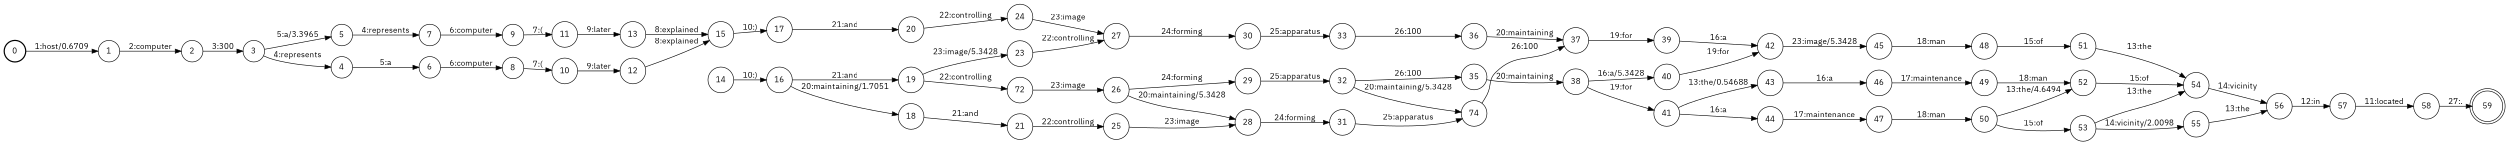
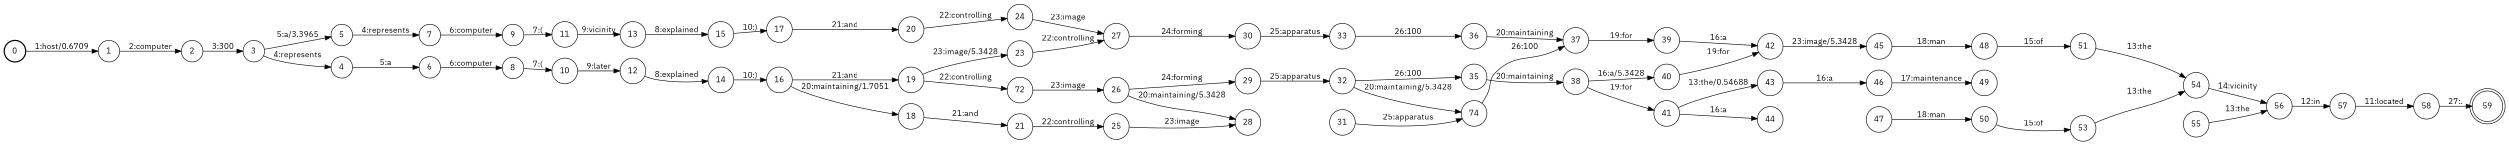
  digraph {
    fontname="IBM Plex Sans"
    nodesep=0.25
    rankdir=LR
    ranksep=0.4
    node [fontname="IBM Plex Sans" fontsize=14 shape=circle style=solid]
    edge [fontname="IBM Plex Sans" fontsize=14]
    n1 [label=0 style=bold]
    n2 [label=1]
    n3 [label=2]
    n4 [label=3]
    n5 [label=4]
    n6 [label=5]
    n7 [label=6]
    n8 [label=7]
    n9 [label=8]
    n10 [label=9]
    n11 [label=10]
    n12 [label=11]
    n13 [label=12]
    n14 [label=13]
    n15 [label=14]
    n16 [label=15]
    n17 [label=16]
    n18 [label=17]
    n19 [label=18]
    n20 [label=19]
    n21 [label=20]
    n22 [label=21]
    n23 [label=72]
    n24 [label=23]
    n25 [label=24]
    n26 [label=25]
    n27 [label=26]
    n28 [label=27]
    n29 [label=28]
    n30 [label=29]
    n31 [label=30]
    n32 [label=31]
    n33 [label=32]
    n34 [label=33]
    n35 [label=74]
    n36 [label=35]
    n37 [label=36]
    n38 [label=37]
    n39 [label=38]
    n40 [label=39]
    n41 [label=40]
    n42 [label=41]
    n43 [label=42]
    n44 [label=44]
    n45 [label=43]
    n46 [label=45]
    n47 [label=47]
    n48 [label=46]
    n49 [label=48]
    n50 [label=50]
    n51 [label=49]
    n52 [label=51]
-   n53 [label=52]
    n54 [label=53]
    n55 [label=54]
    n56 [label=55]
    n57 [label=56]
    n58 [label=57]
    n59 [label=58]
    n60 [label=59 shape=doublecircle]
    n1 -> n2 [label="1:host/0.6709"]
    n2 -> n3 [label="2:computer"]
    n3 -> n4 [label="3:300"]
    n4 -> n5 [label="4:represents"]
    n4 -> n6 [label="5:a/3.3965"]
    n5 -> n7 [label="5:a"]
    n6 -> n8 [label="4:represents"]
    n7 -> n9 [label="6:computer"]
    n8 -> n10 [label="6:computer"]
    n9 -> n11 [label="7:("]
    n10 -> n12 [label="7:("]
    n11 -> n13 [label="9:later"]
-   n12 -> n14 [label="9:later"]
-   n13 -> n16 [label="8:explained"]
+   n12 -> n14 [label="9:vicinity"]
+   n13 -> n15 [label="8:explained"]
    n14 -> n16 [label="8:explained"]
    n15 -> n17 [label="10:)"]
    n16 -> n18 [label="10:)"]
    n17 -> n19 [label="20:maintaining/1.7051"]
    n17 -> n20 [label="21:and"]
    n18 -> n21 [label="21:and"]
    n19 -> n22 [label="21:and"]
    n20 -> n23 [label="22:controlling"]
    n20 -> n24 [label="23:image/5.3428"]
    n21 -> n25 [label="22:controlling"]
    n22 -> n26 [label="22:controlling"]
    n23 -> n27 [label="23:image"]
    n24 -> n28 [label="22:controlling"]
    n25 -> n28 [label="23:image"]
    n26 -> n29 [label="23:image"]
    n27 -> n29 [label="20:maintaining/5.3428"]
    n27 -> n30 [label="24:forming"]
    n28 -> n31 [label="24:forming"]
-   n29 -> n32 [label="24:forming"]
    n30 -> n33 [label="25:apparatus"]
    n31 -> n34 [label="25:apparatus"]
    n32 -> n35 [label="25:apparatus"]
    n33 -> n35 [label="20:maintaining/5.3428"]
    n33 -> n36 [label="26:100"]
    n34 -> n37 [label="26:100"]
    n35 -> n38 [label="26:100"]
    n36 -> n39 [label="20:maintaining"]
    n37 -> n38 [label="20:maintaining"]
    n38 -> n40 [label="19:for"]
    n39 -> n41 [label="16:a/5.3428"]
    n39 -> n42 [label="19:for"]
    n40 -> n43 [label="16:a"]
    n41 -> n43 [label="19:for"]
    n42 -> n44 [label="16:a"]
    n42 -> n45 [label="13:the/0.54688"]
    n43 -> n46 [label="23:image/5.3428"]
-   n44 -> n47 [label="17:maintenance"]
    n45 -> n48 [label="16:a"]
    n46 -> n49 [label="18:man"]
    n47 -> n50 [label="18:man"]
    n48 -> n51 [label="17:maintenance"]
    n49 -> n52 [label="15:of"]
-   n50 -> n53 [label="13:the/4.6494"]
    n50 -> n54 [label="15:of"]
-   n51 -> n53 [label="18:man"]
    n52 -> n55 [label="13:the"]
-   n53 -> n55 [label="15:of"]
    n54 -> n55 [label="13:the"]
-   n54 -> n56 [label="14:vicinity/2.0098"]
    n55 -> n57 [label="14:vicinity"]
    n56 -> n57 [label="13:the"]
    n57 -> n58 [label="12:in"]
    n58 -> n59 [label="11:located"]
    n59 -> n60 [label="27:."]
  }
